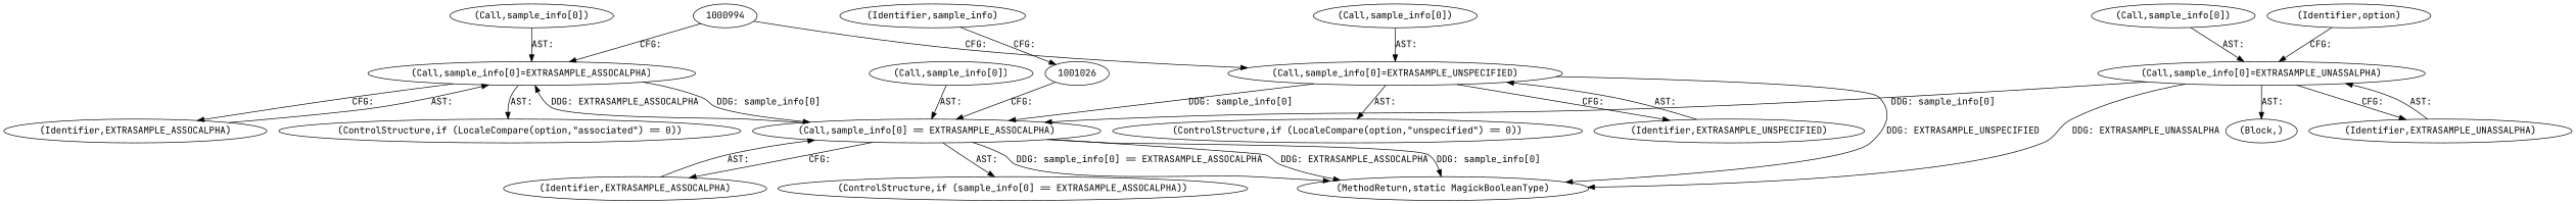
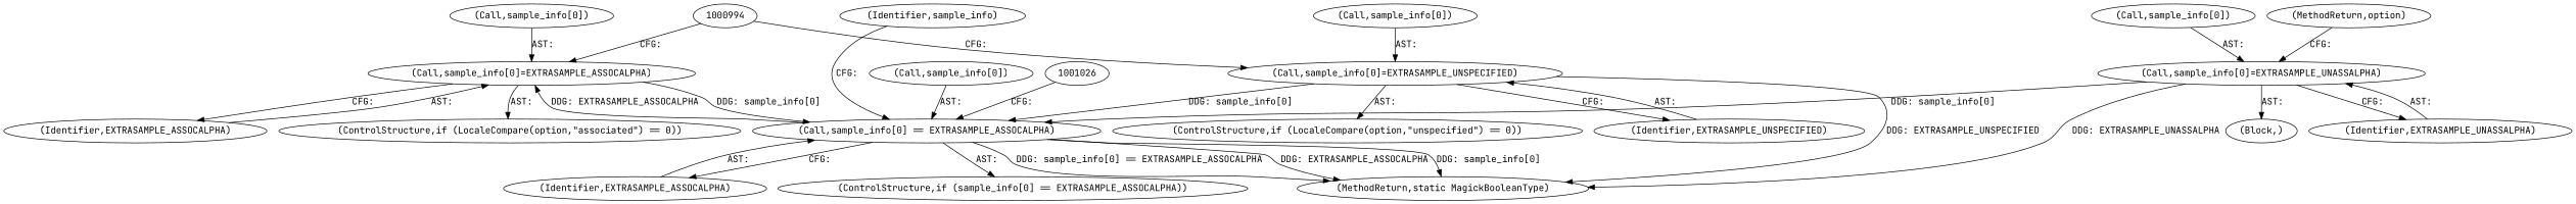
  digraph {
    fontname="JetBrains Mono"
    node [fontname="JetBrains Mono"]
    edge [fontname="JetBrains Mono"]
    n1 [label="(Call,sample_info[0]=EXTRASAMPLE_ASSOCALPHA)"]
    n2 [label="(Call,sample_info[0] == EXTRASAMPLE_ASSOCALPHA)"]
    n3 [label="(Identifier,EXTRASAMPLE_ASSOCALPHA)"]
    n4 [label="(ControlStructure,if (LocaleCompare(option,\"associated\") == 0))"]
    n5 [label="(MethodReturn,static MagickBooleanType)"]
    n6 [label="(Identifier,EXTRASAMPLE_ASSOCALPHA)"]
    n7 [label="(ControlStructure,if (sample_info[0] == EXTRASAMPLE_ASSOCALPHA))"]
    n8 [label="(Call,sample_info[0]=EXTRASAMPLE_UNSPECIFIED)"]
    n9 [label="(Identifier,EXTRASAMPLE_UNSPECIFIED)"]
    n10 [label="(ControlStructure,if (LocaleCompare(option,\"unspecified\") == 0))"]
    n11 [label="(Call,sample_info[0]=EXTRASAMPLE_UNASSALPHA)"]
    n12 [label="(Identifier,EXTRASAMPLE_UNASSALPHA)"]
    n13 [label="(Block,)"]
    n14 [label="(Identifier,sample_info)"]
    n15 [label="(Call,sample_info[0])"]
    n16 [label="(Call,sample_info[0])"]
-   n17 [label="(Identifier,option)"]
+   n17 [label="(MethodReturn,option)"]
    n18 [label="(Call,sample_info[0])"]
    n19 [label="(Call,sample_info[0])"]
    1000994
    1001026
    n1 -> n2 [label="DDG: sample_info[0]"]
    n1 -> n3 [label="CFG: "]
    n1 -> n4 [label="AST: "]
    n2 -> n1 [label="DDG: EXTRASAMPLE_ASSOCALPHA"]
    n2 -> n5 [label="DDG: EXTRASAMPLE_ASSOCALPHA"]
    n2 -> n5 [label="DDG: sample_info[0]"]
    n2 -> n5 [label="DDG: sample_info[0] == EXTRASAMPLE_ASSOCALPHA"]
    n2 -> n6 [label="CFG: "]
    n2 -> n7 [label="AST: "]
    n3 -> n1 [label="AST: "]
    n6 -> n2 [label="AST: "]
    n8 -> n2 [label="DDG: sample_info[0]"]
    n8 -> n5 [label="DDG: EXTRASAMPLE_UNSPECIFIED"]
    n8 -> n9 [label="CFG: "]
    n8 -> n10 [label="AST: "]
    n9 -> n8 [label="AST: "]
    n11 -> n2 [label="DDG: sample_info[0]"]
    n11 -> n5 [label="DDG: EXTRASAMPLE_UNASSALPHA"]
    n11 -> n12 [label="CFG: "]
    n11 -> n13 [label="AST: "]
    n12 -> n11 [label="AST: "]
-   n14 -> 1001026 [label="CFG: "]
+   n14 -> n2 [label="CFG: "]
    n15 -> n11 [label="AST: "]
    n16 -> n1 [label="AST: "]
    n17 -> n11 [label="CFG: "]
    n18 -> n8 [label="AST: "]
    n19 -> n2 [label="AST: "]
    1000994 -> n1 [label="CFG: "]
    1000994 -> n8 [label="CFG: "]
    1001026 -> n2 [label="CFG: "]
  }
